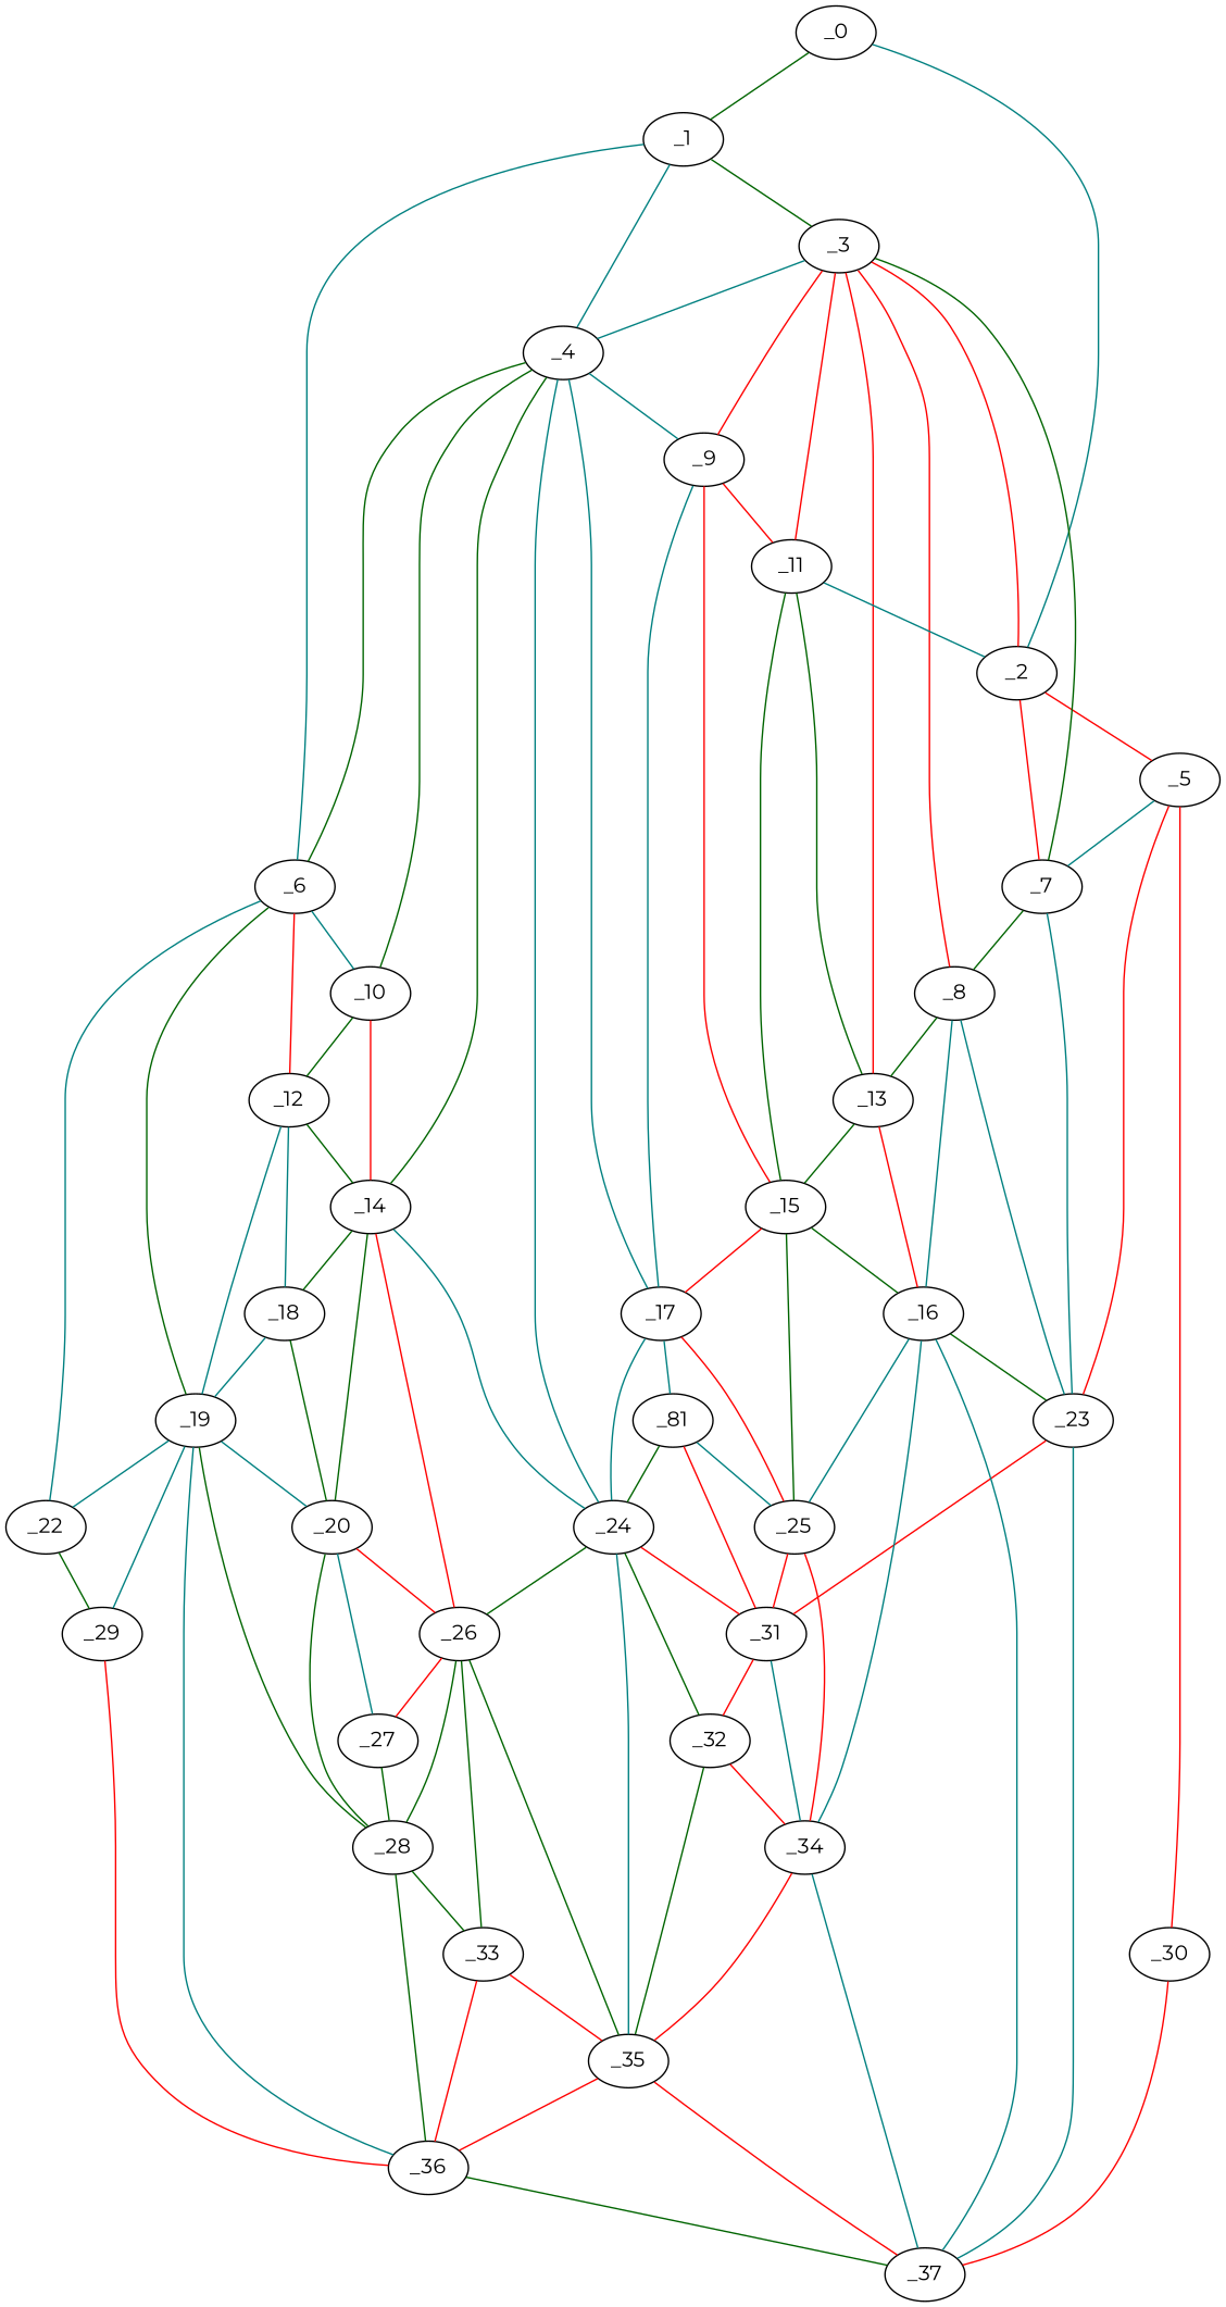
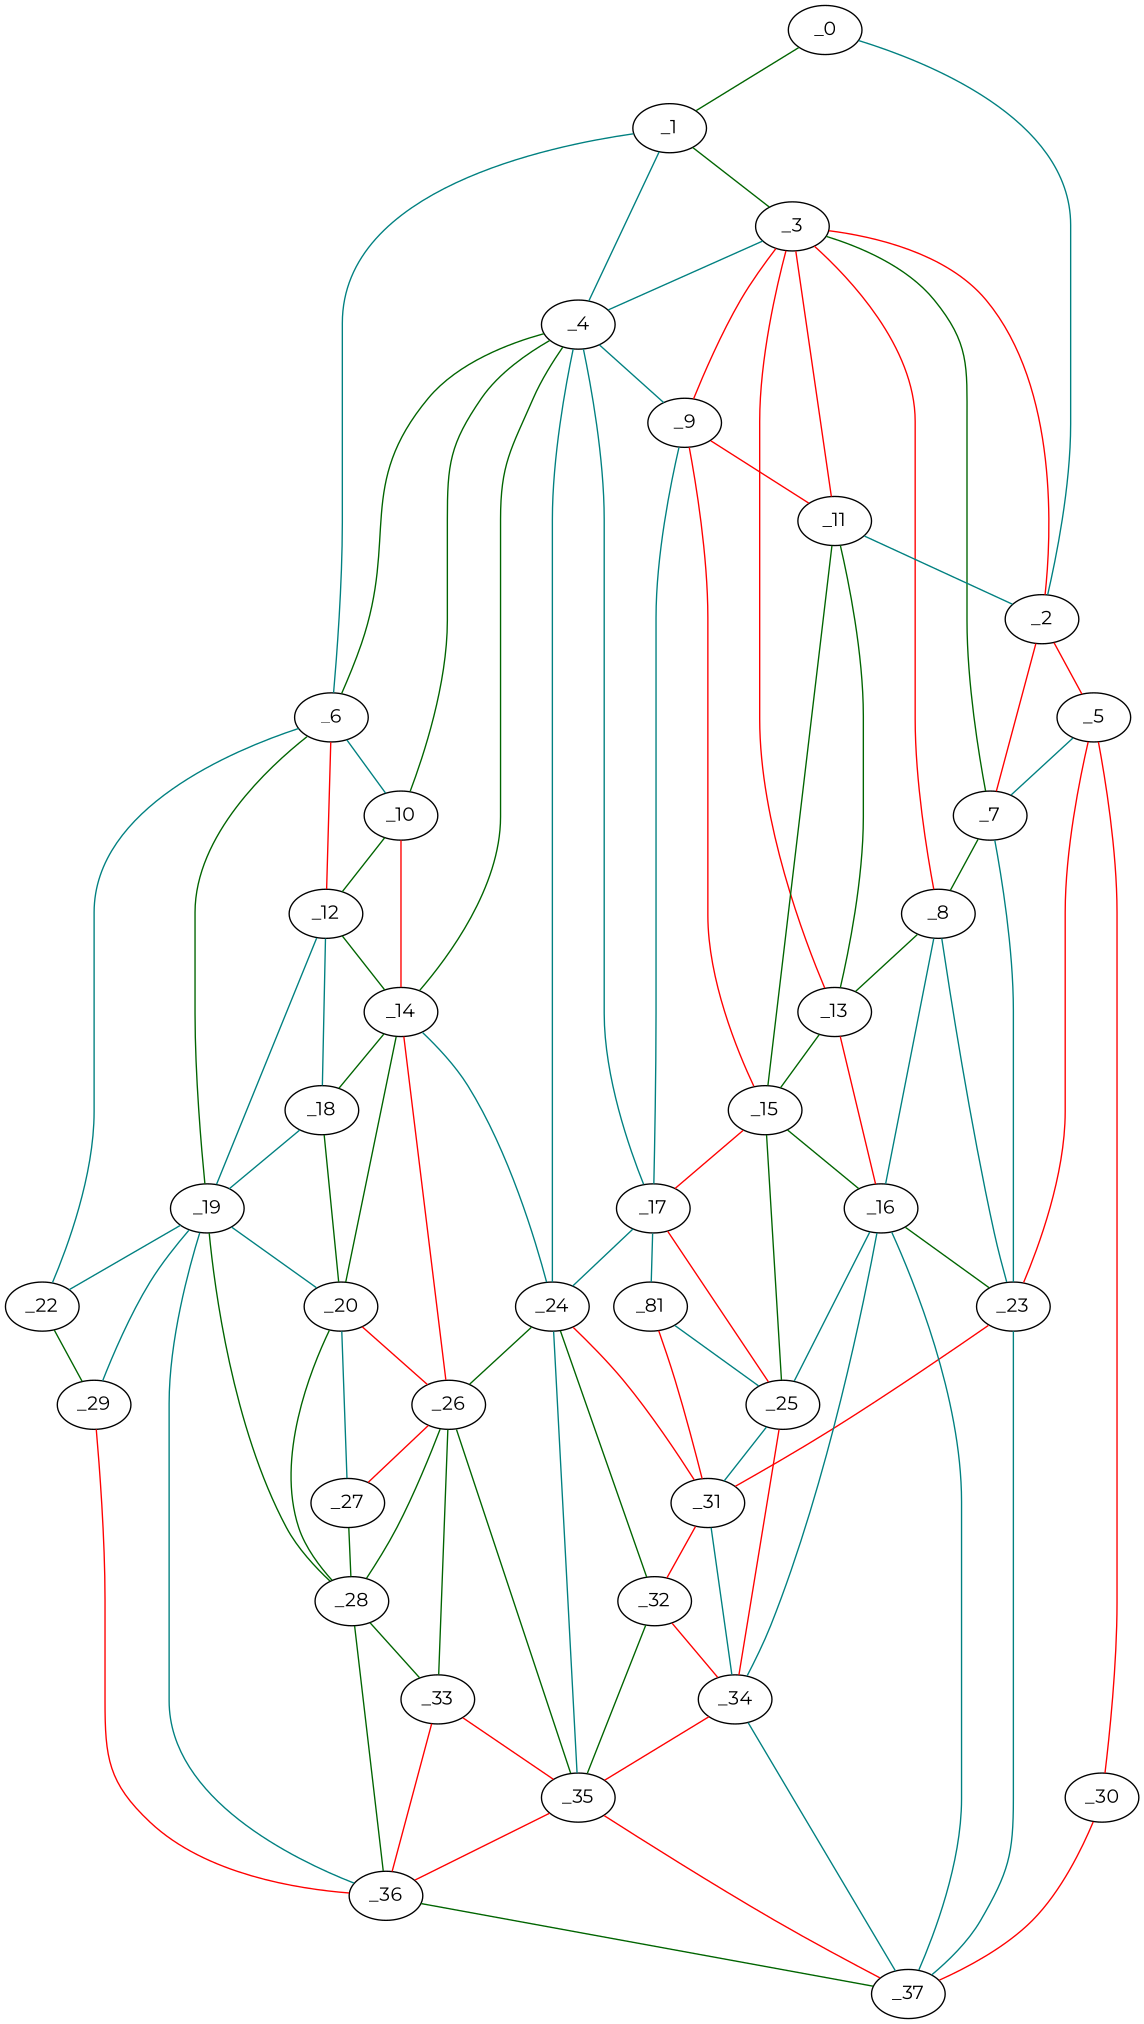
  graph {
    fontname=Montserrat
    node [fontname=Montserrat x=67 y=29]
    edge [color=darkgreen fontname=Montserrat valence=2]
    _0 [x=37 y=8]
    _1 [x=38 y=14]
    _2 [x=49 y=3]
    _3 [x=55]
    _4 [x=61 y=72]
    _6 [x=63 y=102]
    _5 [x=63 y=4]
    _7 [y=12]
    _8 [y=22]
    _9 [y=51]
    _11 [x=69 y=46]
    _13 [x=72]
    _10 [y=98]
    _14 [x=72 y=81]
    _17 [x=79 y=51]
    _24 [x=86 y=56]
    _12 [x=71 y=98]
    _19 [x=81 y=101]
    _22 [x=84 y=122]
    _23 [x=85 y=12]
    _30 [x=93 y=13]
    _16 [x=79]
    _15 [x=74 y=46]
    _18 [x=79 y=97]
    _20 [x=83 y=91]
    _26 [x=88 y=83]
    _25 [x=87 y=42]
    n28 [label=_81 x=84 y=51]
    _31 [x=96 y=47]
    _32 [x=96 y=58]
    _35 [x=97 y=75]
    _28 [x=92 y=91]
    _29 [x=92 y=119]
    _36 [x=97 y=97]
    _37 [x=98 y=23]
    _34 [x=97 y=36]
    _27 [x=88 y=89]
    _33 [x=96 y=91]
    _0 -- _1 [valence=1]
    _0 -- _2 [color=teal valence=1]
    _1 -- _3
    _1 -- _4 [color=teal]
    _1 -- _6 [color=teal valence=1]
    _2 -- _3 [color=red valence=1]
    _2 -- _5 [color=red valence=1]
    _2 -- _7 [color=red]
    _3 -- _4 [color=teal valence=1]
    _3 -- _7 [valence=1]
    _3 -- _8 [color=red]
    _3 -- _9 [color=red]
    _3 -- _11 [color=red valence=1]
    _3 -- _13 [color=red]
    _4 -- _6
    _4 -- _9 [color=teal]
    _4 -- _10 [valence=1]
    _4 -- _14 [valence=1]
    _4 -- _17 [color=teal]
    _4 -- _24 [color=teal valence=1]
    _6 -- _10 [color=teal]
    _6 -- _12 [color=red]
    _6 -- _19
    _6 -- _22 [color=teal valence=1]
    _5 -- _7 [color=teal]
    _5 -- _23 [color=red]
    _5 -- _30 [color=red valence=1]
    _7 -- _8
    _7 -- _23 [color=teal]
    _8 -- _13 [valence=1]
    _8 -- _23 [color=teal]
    _8 -- _16 [color=teal]
    _9 -- _11 [color=red valence=1]
    _9 -- _17 [color=teal]
    _9 -- _15 [color=red]
    _11 -- _2 [color=teal valence=1]
    _11 -- _13
    _11 -- _15
    _13 -- _16 [color=red]
    _13 -- _15
    _10 -- _14 [color=red]
    _10 -- _12 [valence=1]
    _14 -- _24 [color=teal valence=1]
    _14 -- _18 [valence=1]
    _14 -- _20
    _14 -- _26 [color=red]
    _17 -- _24 [color=teal valence=1]
    _17 -- _25 [color=red valence=1]
    _17 -- n28 [color=teal]
    _24 -- _26
    _24 -- _31 [color=red]
    _24 -- _32
    _24 -- _35 [color=teal valence=1]
    _12 -- _14
    _12 -- _19 [color=teal]
    _12 -- _18 [color=teal]
    _19 -- _22 [color=teal]
    _19 -- _20 [color=teal valence=1]
    _19 -- _28
    _19 -- _29 [color=teal valence=1]
    _19 -- _36 [color=teal valence=1]
    _22 -- _29 [valence=1]
    _23 -- _31 [color=red valence=1]
    _23 -- _37 [color=teal]
    _30 -- _37 [color=red valence=1]
    _16 -- _23 [valence=1]
    _16 -- _25 [color=teal]
    _16 -- _37 [color=teal]
    _16 -- _34 [color=teal]
    _15 -- _17 [color=red]
    _15 -- _16
    _15 -- _25
    _18 -- _19 [color=teal valence=1]
    _18 -- _20
    _20 -- _26 [color=red valence=1]
    _20 -- _28
    _20 -- _27 [color=teal]
    _26 -- _35
    _26 -- _28
    _26 -- _27 [color=red]
    _26 -- _33
-   _25 -- _31 [color=red valence=1]
+   _25 -- _31 [color=teal valence=1]
    _25 -- _34 [color=red]
-   n28 -- _24
    n28 -- _25 [color=teal]
    n28 -- _31 [color=red]
    _31 -- _32 [color=red]
    _31 -- _34 [color=teal]
    _32 -- _35
    _32 -- _34 [color=red]
    _35 -- _36 [color=red]
    _35 -- _37 [color=red]
    _28 -- _36
    _28 -- _33 [valence=1]
    _29 -- _36 [color=red valence=1]
    _36 -- _37 [valence=1]
    _34 -- _35 [color=red]
    _34 -- _37 [color=teal]
    _27 -- _28 [valence=1]
    _33 -- _35 [color=red]
    _33 -- _36 [color=red valence=1]
  }
